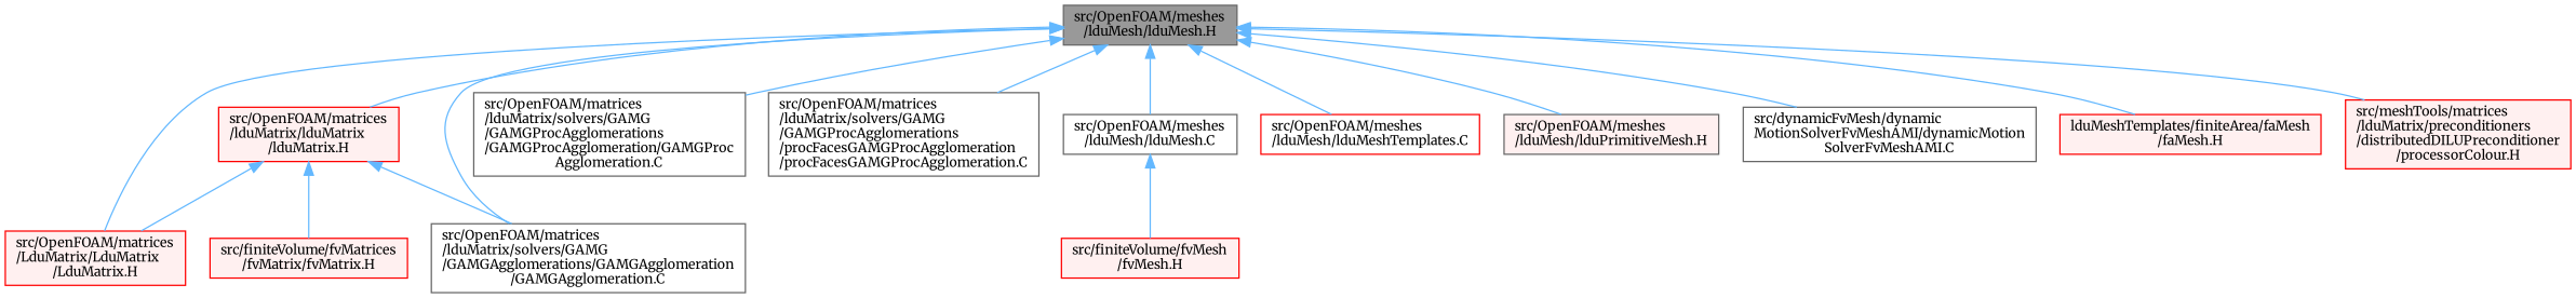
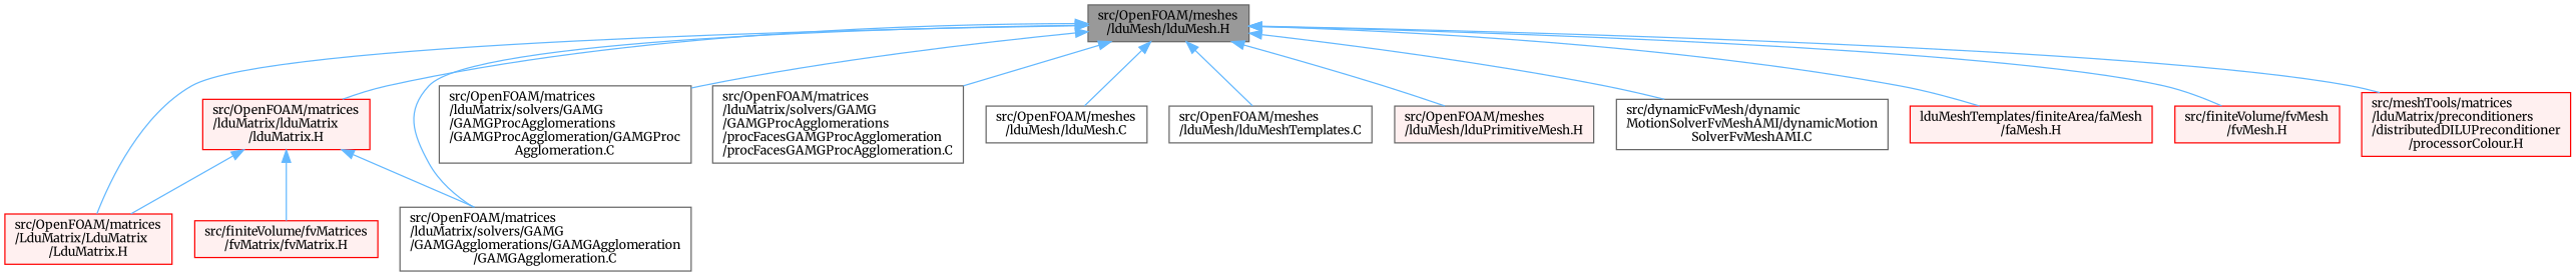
  digraph {
    fontname=Merriweather
    node [color=grey40 fillcolor="#FFF0F0" fontname=Merriweather fontsize=10 shape=box style=filled]
    edge [color=steelblue1 dir=back fontname=Merriweather fontsize=10 labelfontname=Helvetica labelfontsize=10 style=solid]
    n1 [color=gray40 fillcolor=grey60 fontcolor=black height=0.2 label="src/OpenFOAM/meshes\l/lduMesh/lduMesh.H" width=0.4]
    n2 [color=red height=0.2 label="src/OpenFOAM/matrices\l/LduMatrix/LduMatrix\l/LduMatrix.H" width=0.4]
    n3 [color=red height=0.2 label="src/OpenFOAM/matrices\l/lduMatrix/lduMatrix\l/lduMatrix.H" width=0.4]
    n4 [fillcolor=white height=0.2 label="src/OpenFOAM/matrices\l/lduMatrix/solvers/GAMG\l/GAMGAgglomerations/GAMGAgglomeration\l/GAMGAgglomeration.C" width=0.4]
    n5 [fillcolor=white height=0.2 label="src/OpenFOAM/matrices\l/lduMatrix/solvers/GAMG\l/GAMGProcAgglomerations\l/GAMGProcAgglomeration/GAMGProc\lAgglomeration.C" width=0.4]
    n6 [fillcolor=white height=0.2 label="src/OpenFOAM/matrices\l/lduMatrix/solvers/GAMG\l/GAMGProcAgglomerations\l/procFacesGAMGProcAgglomeration\l/procFacesGAMGProcAgglomeration.C" width=0.4]
    n7 [fillcolor=white height=0.2 label="src/OpenFOAM/meshes\l/lduMesh/lduMesh.C" width=0.4]
-   n8 [color=red fillcolor=white height=0.2 label="src/OpenFOAM/meshes\l/lduMesh/lduMeshTemplates.C" width=0.4]
+   n8 [fillcolor=white height=0.2 label="src/OpenFOAM/meshes\l/lduMesh/lduMeshTemplates.C" width=0.4]
    n9 [height=0.2 label="src/OpenFOAM/meshes\l/lduMesh/lduPrimitiveMesh.H" width=0.4]
    n10 [fillcolor=white height=0.2 label="src/dynamicFvMesh/dynamic\lMotionSolverFvMeshAMI/dynamicMotion\lSolverFvMeshAMI.C" width=0.4]
    n11 [color=red height=0.2 label="lduMeshTemplates/finiteArea/faMesh\l/faMesh.H" width=0.4]
    n12 [color=red height=0.2 label="src/finiteVolume/fvMesh\l/fvMesh.H" width=0.4]
    n13 [color=red height=0.2 label="src/meshTools/matrices\l/lduMatrix/preconditioners\l/distributedDILUPreconditioner\l/processorColour.H" width=0.4]
    n14 [color=red height=0.2 label="src/finiteVolume/fvMatrices\l/fvMatrix/fvMatrix.H" width=0.4]
    n1 -> n2
    n1 -> n3
    n1 -> n4
    n1 -> n5
    n1 -> n6
    n1 -> n7
    n1 -> n8
    n1 -> n9
    n1 -> n10
    n1 -> n11
-   n7 -> n12
+   n1 -> n12
    n1 -> n13
    n3 -> n2
    n3 -> n4
    n3 -> n14
  }
